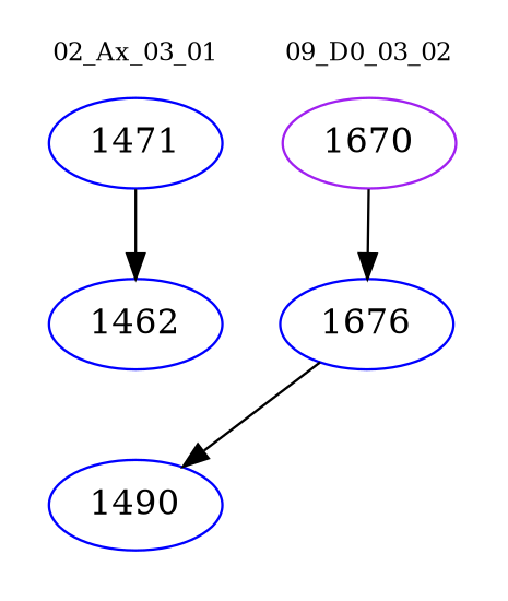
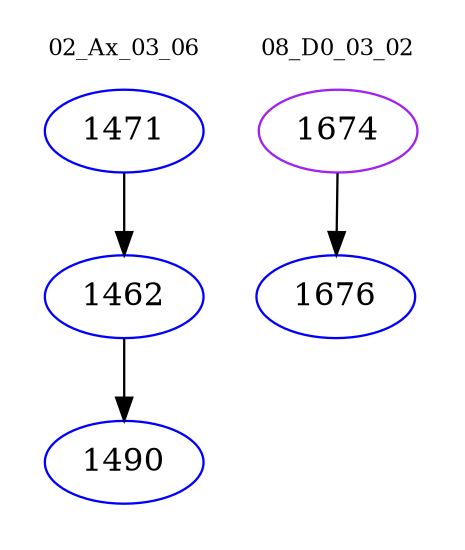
  digraph {
    node [color=blue]
    edge [color=black]
    n1 [label=1471]
    n2 [label=1462]
    n3 [label=1490]
-   n4 [color=purple label=1670]
+   n4 [color=purple label=1674]
    n5 [label=1676]
    subgraph cluster_1 {
      color=white
      fontsize=10
-     label="02_Ax_03_01"
+     label="02_Ax_03_06"
      n1
      n2
      n3
    }
    subgraph cluster_2 {
      color=white
      fontsize=10
-     label="09_D0_03_02"
+     label="08_D0_03_02"
      n4
      n5
    }
    n1 -> n2
-   n5 -> n3
+   n2 -> n3
    n4 -> n5
  }
